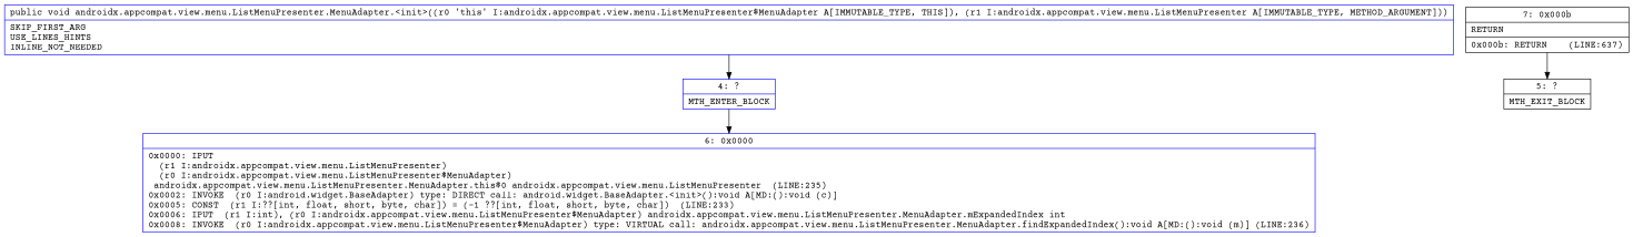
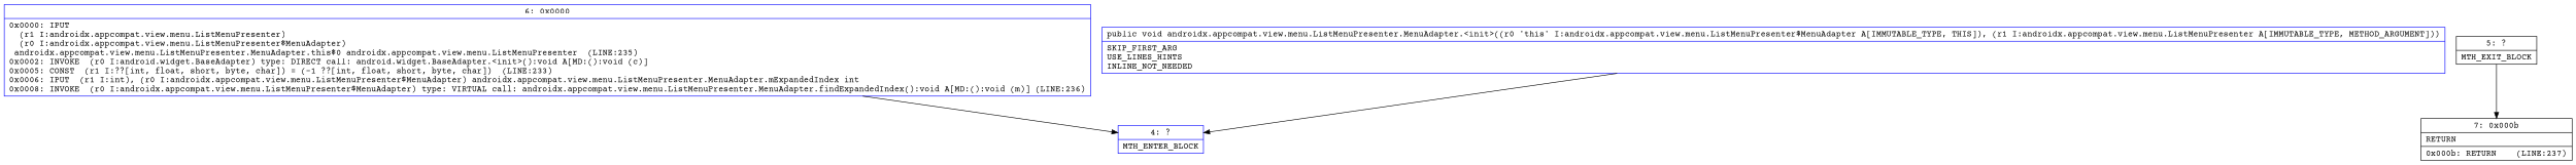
  digraph {
    fontname="Courier Prime"
    node [color=blue fontname="Courier Prime" shape=record]
    edge [fontname="Courier Prime"]
    n1 [label="{4\:\ ?|MTH_ENTER_BLOCK\l}"]
    n2 [label="{6\:\ 0x0000|0x0000: IPUT  \l  (r1 I:androidx.appcompat.view.menu.ListMenuPresenter)\l  (r0 I:androidx.appcompat.view.menu.ListMenuPresenter$MenuAdapter)\l androidx.appcompat.view.menu.ListMenuPresenter.MenuAdapter.this$0 androidx.appcompat.view.menu.ListMenuPresenter  (LINE:235)\l0x0002: INVOKE  (r0 I:android.widget.BaseAdapter) type: DIRECT call: android.widget.BaseAdapter.\<init\>():void A[MD:():void (c)]\l0x0005: CONST  (r1 I:??[int, float, short, byte, char]) = (\-1 ??[int, float, short, byte, char])  (LINE:233)\l0x0006: IPUT  (r1 I:int), (r0 I:androidx.appcompat.view.menu.ListMenuPresenter$MenuAdapter) androidx.appcompat.view.menu.ListMenuPresenter.MenuAdapter.mExpandedIndex int \l0x0008: INVOKE  (r0 I:androidx.appcompat.view.menu.ListMenuPresenter$MenuAdapter) type: VIRTUAL call: androidx.appcompat.view.menu.ListMenuPresenter.MenuAdapter.findExpandedIndex():void A[MD:():void (m)] (LINE:236)\l}"]
-   n3 [color=black label="{7\:\ 0x000b|RETURN\l|0x000b: RETURN    (LINE:637)\l}"]
+   n3 [color=black label="{7\:\ 0x000b|RETURN\l|0x000b: RETURN    (LINE:237)\l}"]
    n4 [color=black label="{5\:\ ?|MTH_EXIT_BLOCK\l}"]
    n5 [label="{public void androidx.appcompat.view.menu.ListMenuPresenter.MenuAdapter.\<init\>((r0 'this' I:androidx.appcompat.view.menu.ListMenuPresenter$MenuAdapter A[IMMUTABLE_TYPE, THIS]), (r1 I:androidx.appcompat.view.menu.ListMenuPresenter A[IMMUTABLE_TYPE, METHOD_ARGUMENT]))  | SKIP_FIRST_ARG\lUSE_LINES_HINTS\lINLINE_NOT_NEEDED\l}"]
-   n1 -> n2
-   n3 -> n4
+   n2 -> n1
+   n4 -> n3
    n5 -> n1
  }
